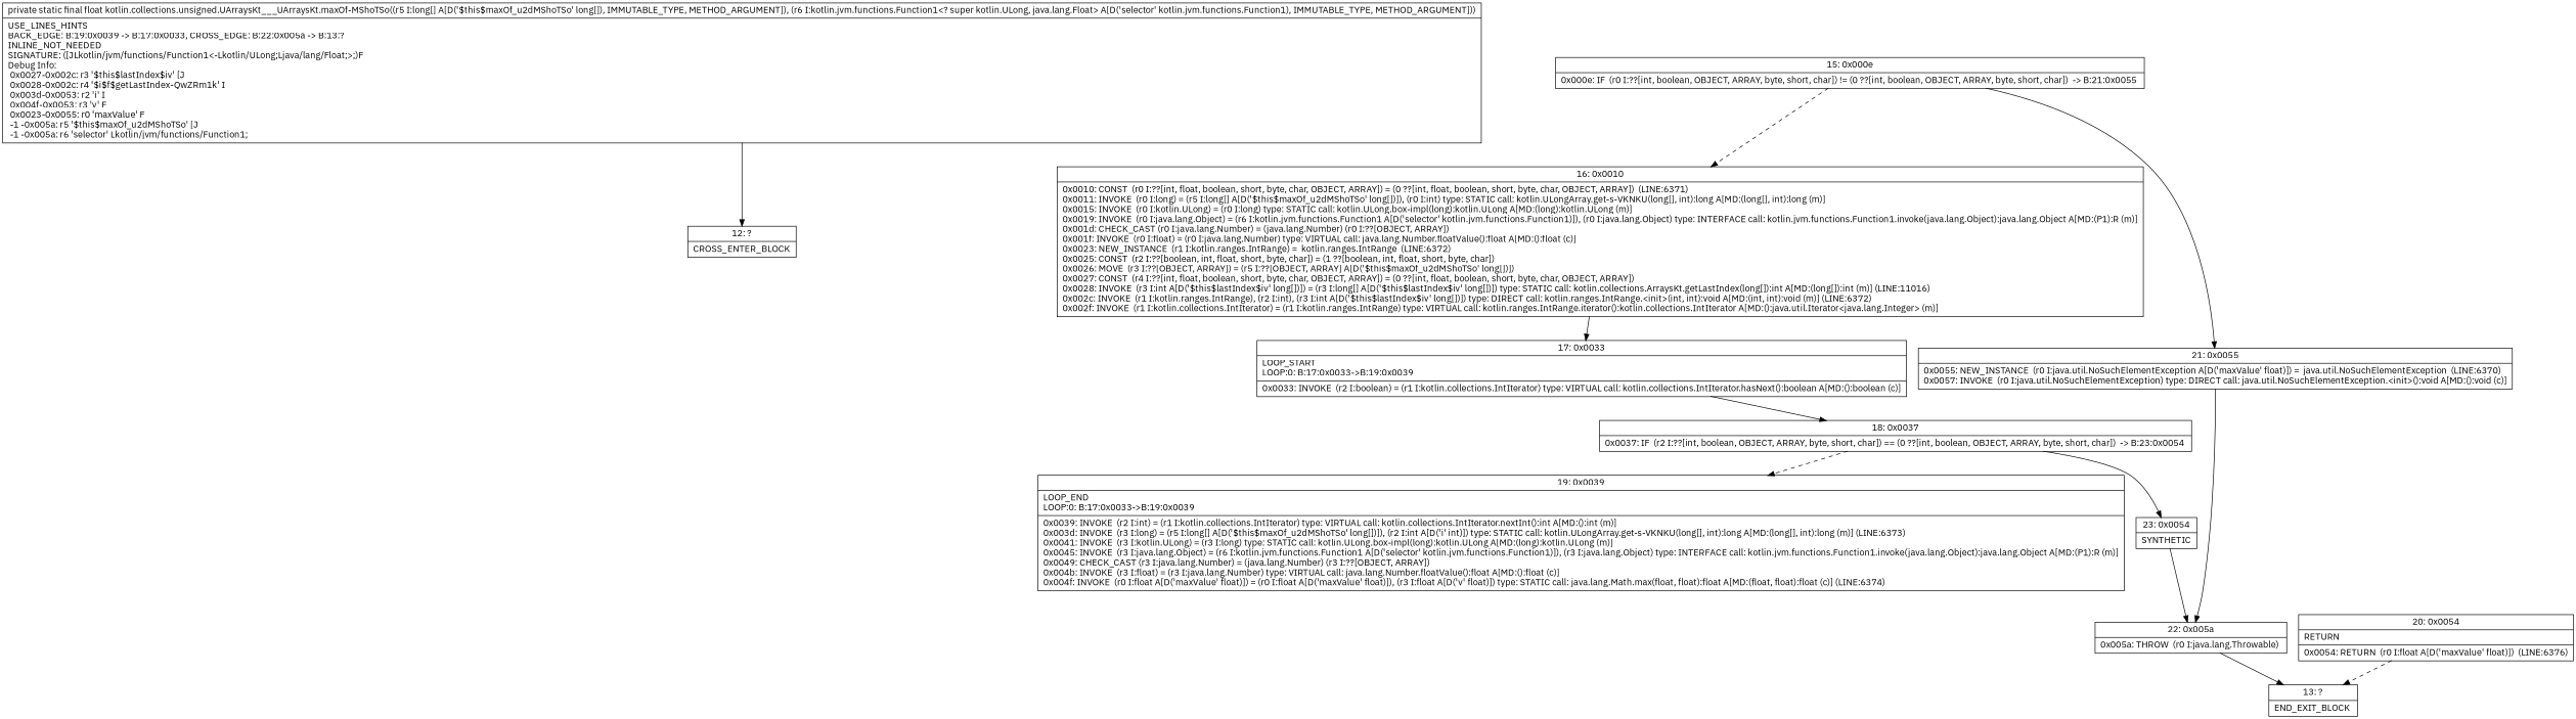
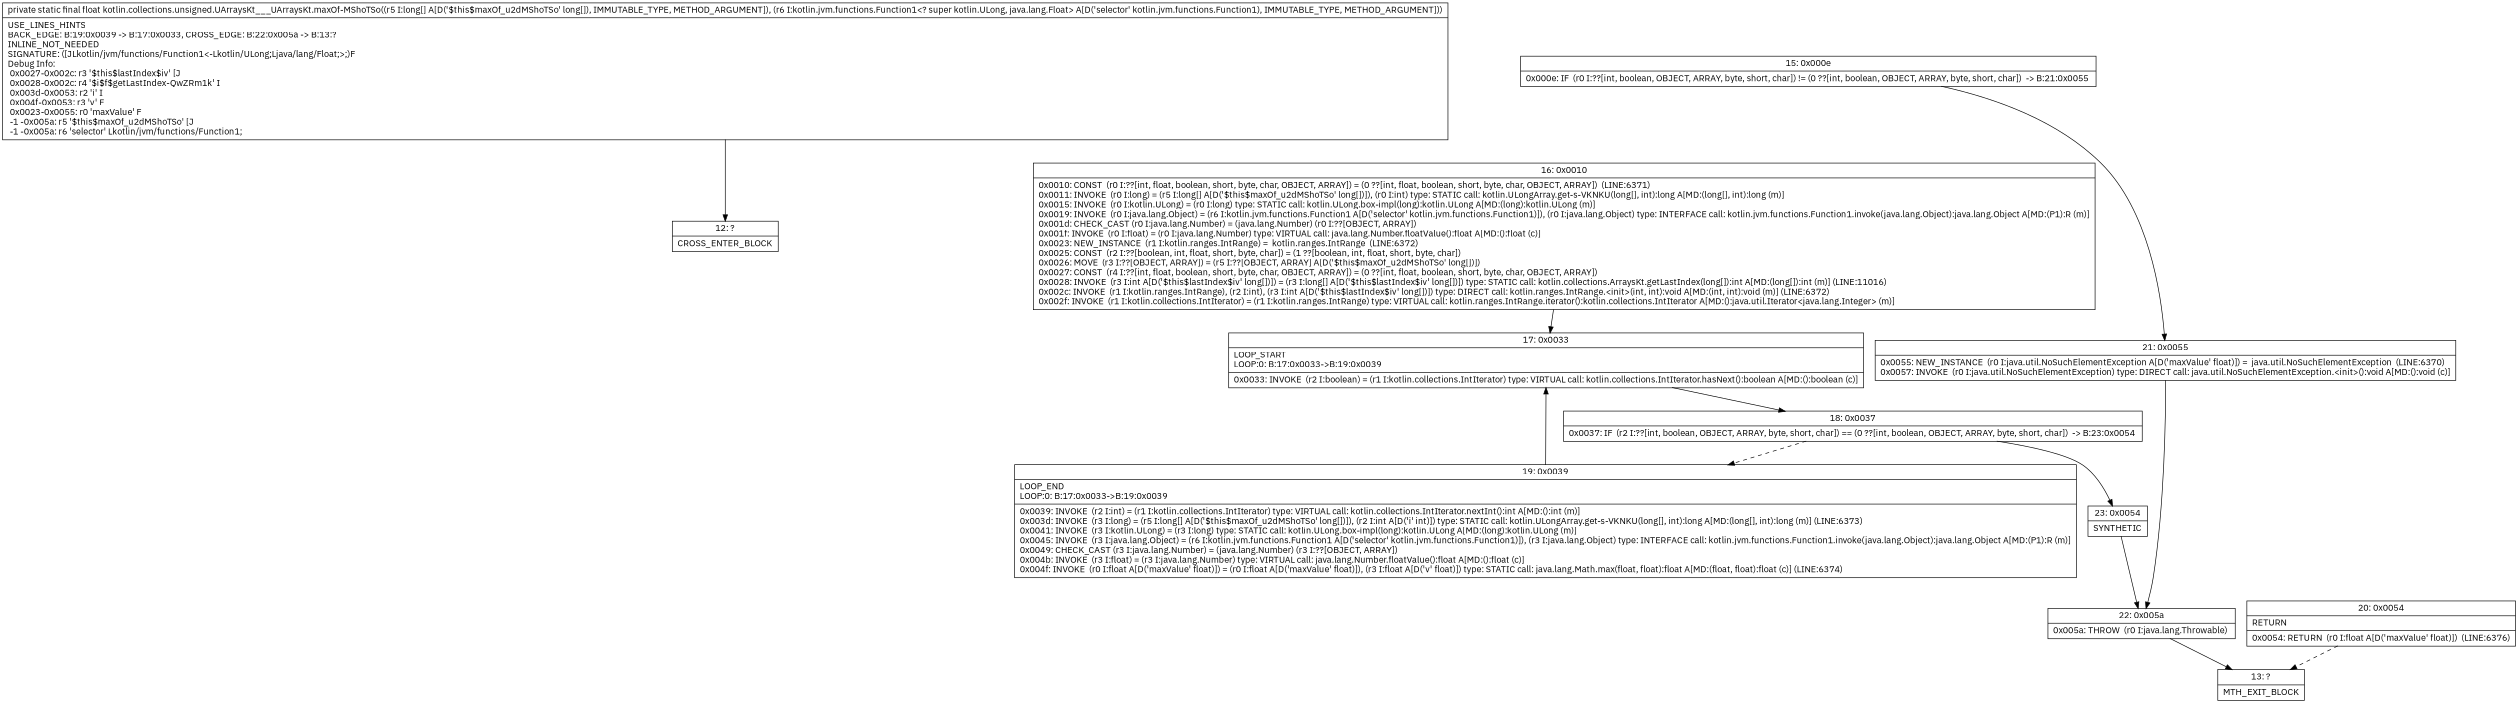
  digraph {
    fontname="IBM Plex Sans"
    node [fontname="IBM Plex Sans" shape=record]
    edge [fontname="IBM Plex Sans"]
    n1 [label="{12\:\ ?|CROSS_ENTER_BLOCK\l}"]
    n2 [label="{15\:\ 0x000e|0x000e: IF  (r0 I:??[int, boolean, OBJECT, ARRAY, byte, short, char]) != (0 ??[int, boolean, OBJECT, ARRAY, byte, short, char])  \-\> B:21:0x0055 \l}"]
    n3 [label="{16\:\ 0x0010|0x0010: CONST  (r0 I:??[int, float, boolean, short, byte, char, OBJECT, ARRAY]) = (0 ??[int, float, boolean, short, byte, char, OBJECT, ARRAY])  (LINE:6371)\l0x0011: INVOKE  (r0 I:long) = (r5 I:long[] A[D('$this$maxOf_u2dMShoTSo' long[])]), (r0 I:int) type: STATIC call: kotlin.ULongArray.get\-s\-VKNKU(long[], int):long A[MD:(long[], int):long (m)]\l0x0015: INVOKE  (r0 I:kotlin.ULong) = (r0 I:long) type: STATIC call: kotlin.ULong.box\-impl(long):kotlin.ULong A[MD:(long):kotlin.ULong (m)]\l0x0019: INVOKE  (r0 I:java.lang.Object) = (r6 I:kotlin.jvm.functions.Function1 A[D('selector' kotlin.jvm.functions.Function1)]), (r0 I:java.lang.Object) type: INTERFACE call: kotlin.jvm.functions.Function1.invoke(java.lang.Object):java.lang.Object A[MD:(P1):R (m)]\l0x001d: CHECK_CAST (r0 I:java.lang.Number) = (java.lang.Number) (r0 I:??[OBJECT, ARRAY]) \l0x001f: INVOKE  (r0 I:float) = (r0 I:java.lang.Number) type: VIRTUAL call: java.lang.Number.floatValue():float A[MD:():float (c)]\l0x0023: NEW_INSTANCE  (r1 I:kotlin.ranges.IntRange) =  kotlin.ranges.IntRange  (LINE:6372)\l0x0025: CONST  (r2 I:??[boolean, int, float, short, byte, char]) = (1 ??[boolean, int, float, short, byte, char]) \l0x0026: MOVE  (r3 I:??[OBJECT, ARRAY]) = (r5 I:??[OBJECT, ARRAY] A[D('$this$maxOf_u2dMShoTSo' long[])]) \l0x0027: CONST  (r4 I:??[int, float, boolean, short, byte, char, OBJECT, ARRAY]) = (0 ??[int, float, boolean, short, byte, char, OBJECT, ARRAY]) \l0x0028: INVOKE  (r3 I:int A[D('$this$lastIndex$iv' long[])]) = (r3 I:long[] A[D('$this$lastIndex$iv' long[])]) type: STATIC call: kotlin.collections.ArraysKt.getLastIndex(long[]):int A[MD:(long[]):int (m)] (LINE:11016)\l0x002c: INVOKE  (r1 I:kotlin.ranges.IntRange), (r2 I:int), (r3 I:int A[D('$this$lastIndex$iv' long[])]) type: DIRECT call: kotlin.ranges.IntRange.\<init\>(int, int):void A[MD:(int, int):void (m)] (LINE:6372)\l0x002f: INVOKE  (r1 I:kotlin.collections.IntIterator) = (r1 I:kotlin.ranges.IntRange) type: VIRTUAL call: kotlin.ranges.IntRange.iterator():kotlin.collections.IntIterator A[MD:():java.util.Iterator\<java.lang.Integer\> (m)]\l}"]
    n4 [label="{21\:\ 0x0055|0x0055: NEW_INSTANCE  (r0 I:java.util.NoSuchElementException A[D('maxValue' float)]) =  java.util.NoSuchElementException  (LINE:6370)\l0x0057: INVOKE  (r0 I:java.util.NoSuchElementException) type: DIRECT call: java.util.NoSuchElementException.\<init\>():void A[MD:():void (c)]\l}"]
    n5 [label="{17\:\ 0x0033|LOOP_START\lLOOP:0: B:17:0x0033\-\>B:19:0x0039\l|0x0033: INVOKE  (r2 I:boolean) = (r1 I:kotlin.collections.IntIterator) type: VIRTUAL call: kotlin.collections.IntIterator.hasNext():boolean A[MD:():boolean (c)]\l}"]
    n6 [label="{22\:\ 0x005a|0x005a: THROW  (r0 I:java.lang.Throwable) \l}"]
    n7 [label="{18\:\ 0x0037|0x0037: IF  (r2 I:??[int, boolean, OBJECT, ARRAY, byte, short, char]) == (0 ??[int, boolean, OBJECT, ARRAY, byte, short, char])  \-\> B:23:0x0054 \l}"]
    n8 [label="{19\:\ 0x0039|LOOP_END\lLOOP:0: B:17:0x0033\-\>B:19:0x0039\l|0x0039: INVOKE  (r2 I:int) = (r1 I:kotlin.collections.IntIterator) type: VIRTUAL call: kotlin.collections.IntIterator.nextInt():int A[MD:():int (m)]\l0x003d: INVOKE  (r3 I:long) = (r5 I:long[] A[D('$this$maxOf_u2dMShoTSo' long[])]), (r2 I:int A[D('i' int)]) type: STATIC call: kotlin.ULongArray.get\-s\-VKNKU(long[], int):long A[MD:(long[], int):long (m)] (LINE:6373)\l0x0041: INVOKE  (r3 I:kotlin.ULong) = (r3 I:long) type: STATIC call: kotlin.ULong.box\-impl(long):kotlin.ULong A[MD:(long):kotlin.ULong (m)]\l0x0045: INVOKE  (r3 I:java.lang.Object) = (r6 I:kotlin.jvm.functions.Function1 A[D('selector' kotlin.jvm.functions.Function1)]), (r3 I:java.lang.Object) type: INTERFACE call: kotlin.jvm.functions.Function1.invoke(java.lang.Object):java.lang.Object A[MD:(P1):R (m)]\l0x0049: CHECK_CAST (r3 I:java.lang.Number) = (java.lang.Number) (r3 I:??[OBJECT, ARRAY]) \l0x004b: INVOKE  (r3 I:float) = (r3 I:java.lang.Number) type: VIRTUAL call: java.lang.Number.floatValue():float A[MD:():float (c)]\l0x004f: INVOKE  (r0 I:float A[D('maxValue' float)]) = (r0 I:float A[D('maxValue' float)]), (r3 I:float A[D('v' float)]) type: STATIC call: java.lang.Math.max(float, float):float A[MD:(float, float):float (c)] (LINE:6374)\l}"]
    n9 [label="{23\:\ 0x0054|SYNTHETIC\l}"]
    n10 [label="{20\:\ 0x0054|RETURN\l|0x0054: RETURN  (r0 I:float A[D('maxValue' float)])  (LINE:6376)\l}"]
-   n11 [label="{13\:\ ?|END_EXIT_BLOCK\l}"]
+   n11 [label="{13\:\ ?|MTH_EXIT_BLOCK\l}"]
    n12 [label="{private static final float kotlin.collections.unsigned.UArraysKt___UArraysKt.maxOf\-MShoTSo((r5 I:long[] A[D('$this$maxOf_u2dMShoTSo' long[]), IMMUTABLE_TYPE, METHOD_ARGUMENT]), (r6 I:kotlin.jvm.functions.Function1\<? super kotlin.ULong, java.lang.Float\> A[D('selector' kotlin.jvm.functions.Function1), IMMUTABLE_TYPE, METHOD_ARGUMENT]))  | USE_LINES_HINTS\lBACK_EDGE: B:19:0x0039 \-\> B:17:0x0033, CROSS_EDGE: B:22:0x005a \-\> B:13:?\lINLINE_NOT_NEEDED\lSIGNATURE: ([JLkotlin\/jvm\/functions\/Function1\<\-Lkotlin\/ULong;Ljava\/lang\/Float;\>;)F\lDebug Info:\l  0x0027\-0x002c: r3 '$this$lastIndex$iv' [J\l  0x0028\-0x002c: r4 '$i$f$getLastIndex\-QwZRm1k' I\l  0x003d\-0x0053: r2 'i' I\l  0x004f\-0x0053: r3 'v' F\l  0x0023\-0x0055: r0 'maxValue' F\l  \-1 \-0x005a: r5 '$this$maxOf_u2dMShoTSo' [J\l  \-1 \-0x005a: r6 'selector' Lkotlin\/jvm\/functions\/Function1;\l}"]
-   n2 -> n3 [style=dashed]
    n2 -> n4
    n3 -> n5
    n4 -> n6
    n5 -> n7
    n6 -> n11
    n7 -> n8 [style=dashed]
    n7 -> n9
+   n8 -> n5
    n9 -> n6
    n10 -> n11 [style=dashed]
    n12 -> n1
  }
